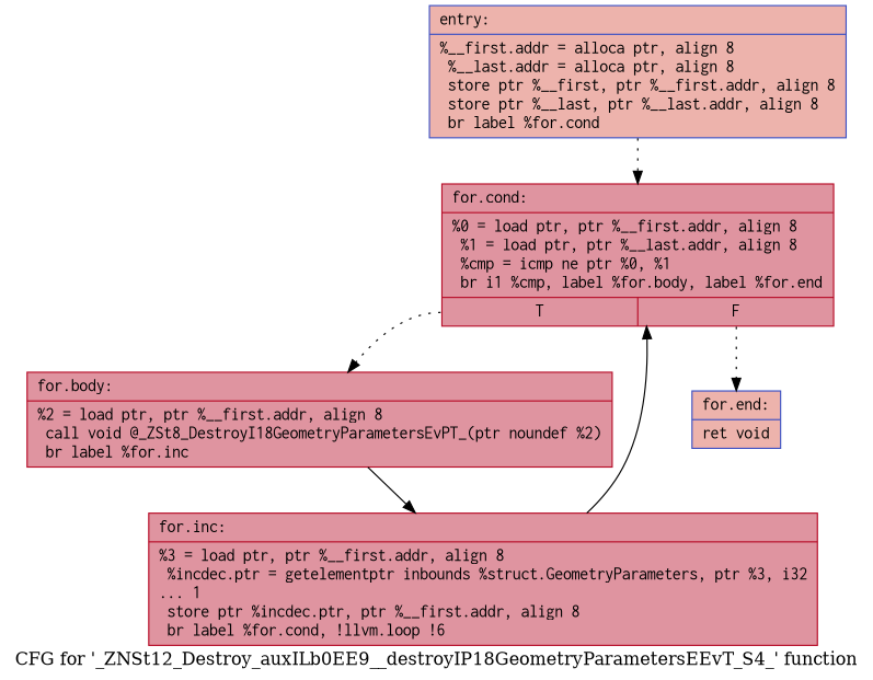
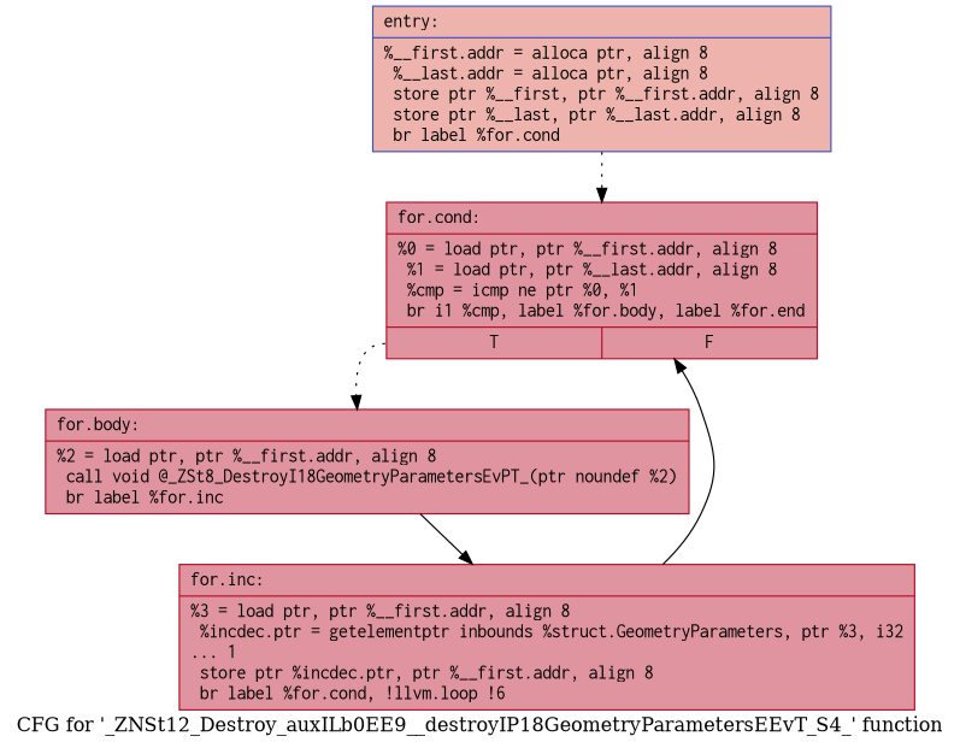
  digraph {
    label="CFG for '_ZNSt12_Destroy_auxILb0EE9__destroyIP18GeometryParametersEEvT_S4_' function"
    node [color="#b70d28ff" fillcolor="#b70d2870" fontname=Courier shape=record style=filled]
    edge [style=dotted]
    n1 [color="#3d50c3ff" fillcolor="#d6524470" label="{entry:\l|  %__first.addr = alloca ptr, align 8\l  %__last.addr = alloca ptr, align 8\l  store ptr %__first, ptr %__first.addr, align 8\l  store ptr %__last, ptr %__last.addr, align 8\l  br label %for.cond\l}"]
    n2 [label="{for.cond:\l|  %0 = load ptr, ptr %__first.addr, align 8\l  %1 = load ptr, ptr %__last.addr, align 8\l  %cmp = icmp ne ptr %0, %1\l  br i1 %cmp, label %for.body, label %for.end\l|{<s0>T|<s1>F}}"]
    n3 [label="{for.body:\l|  %2 = load ptr, ptr %__first.addr, align 8\l  call void @_ZSt8_DestroyI18GeometryParametersEvPT_(ptr noundef %2)\l  br label %for.inc\l}"]
-   n4 [color="#3d50c3ff" fillcolor="#d6524470" label="{for.end:\l|  ret void\l}"]
    n5 [label="{for.inc:\l|  %3 = load ptr, ptr %__first.addr, align 8\l  %incdec.ptr = getelementptr inbounds %struct.GeometryParameters, ptr %3, i32\l... 1\l  store ptr %incdec.ptr, ptr %__first.addr, align 8\l  br label %for.cond, !llvm.loop !6\l}"]
    n1 -> n2
    n2 -> n3 [tailport=s0]
-   n2 -> n4 [tailport=s1]
    n3 -> n5 [style=solid]
    n5 -> n2 [style=solid]
  }
